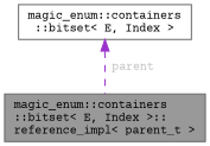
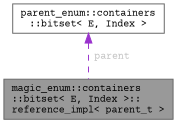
  digraph {
    fontname="Courier Prime"
    node [color=gray40 fontname="Courier Prime" fontsize=10 shape=box style=filled]
    n1 [fillcolor=grey60 fontcolor=black height=0.2 label="magic_enum::containers\l::bitset\< E, Index \>::\lreference_impl\< parent_t \>" width=0.4]
-   n2 [fillcolor=white height=0.2 label="magic_enum::containers\l::bitset\< E, Index \>" width=0.4]
+   n2 [fillcolor=white height=0.2 label="parent_enum::containers\l::bitset\< E, Index \>" width=0.4]
    n2 -> n1 [color=darkorchid3 dir=back fontcolor=grey fontname="Courier Prime" fontsize=10 label=" parent" labelfontname=Helvetica labelfontsize=10 style=dashed]
  }
